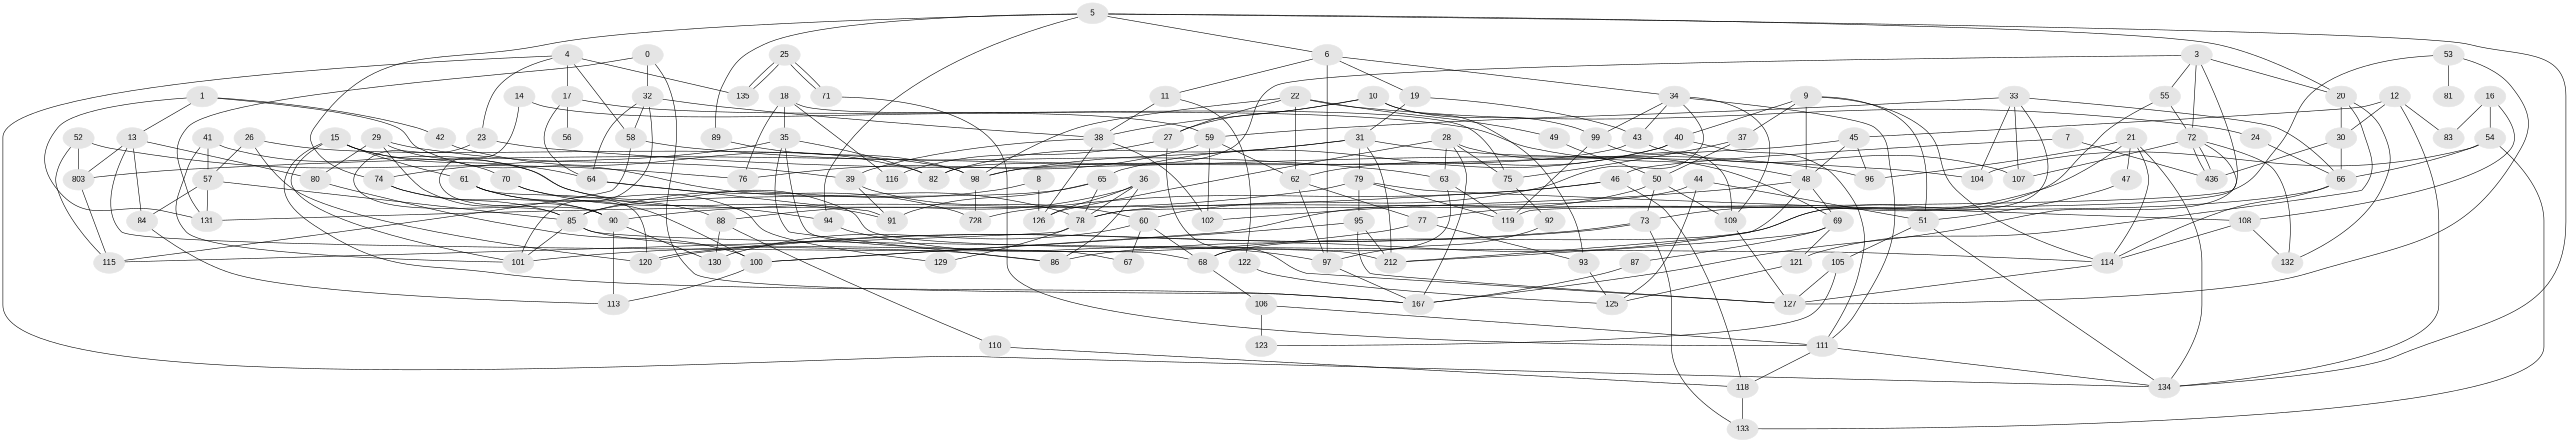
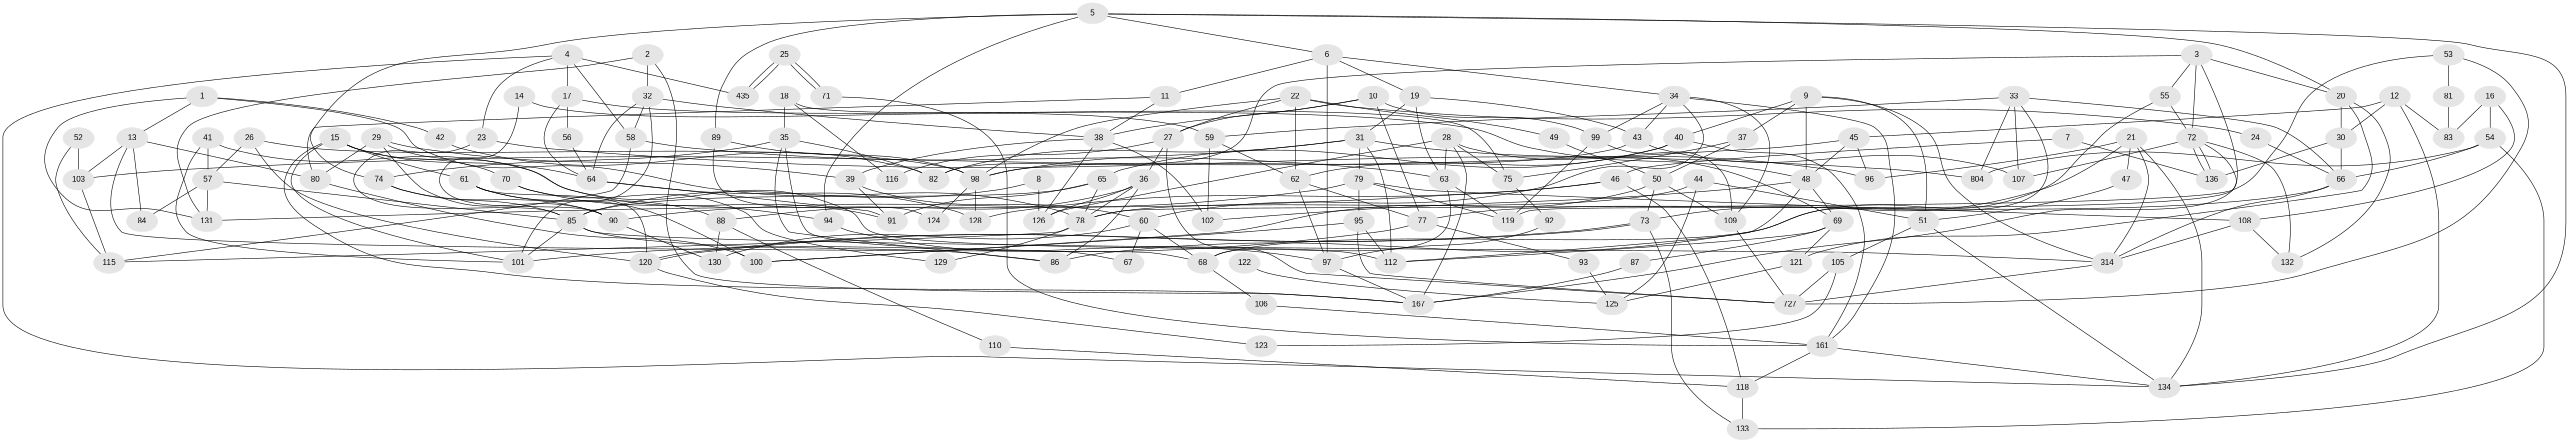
  graph {
    fontname="Liberation Sans"
    node [color=gray90 fontname="Liberation Sans" style=filled]
    edge [fontname="Liberation Sans"]
    1
    13
    42
    78
    131
    68
    80
    84
-   103 [label=803]
+   103
    82
    115
    129
-   2 [label=0]
+   2
    32
    n15 [label=167]
    58
    38
    64
    101
    3
    20
    55
    72
    119
    30
    121
    132
    86
-   136 [label=436]
+   136
    107
    4
    17
    23
    134
-   135
+   135 [label=435]
    48
    56
    85
-   104
+   104 [label=804]
    63
    5
    6
    74
    89
    94
    11
    19
    34
    97
    90
    98
+   124
    122
    31
    43
    99
    60
    109
-   111
+   111 [label=161]
    7
    46
    118
-   128 [label=728]
+   128
    8
    126
-   114
+   114 [label=314]
    9
    37
    40
    51
    75
    50
    62
    65
    69
-   112 [label=212]
+   112
    102
    105
-   127
+   127 [label=727]
    10
    27
    93
    116
    36
    39
    125
    12
    45
    83
    66
    96
    106
    100
-   113
    14
    59
-   76
    130
    15
    61
    70
    120
    88
    91
    16
    54
    108
    133
    18
    35
    67
    92
    79
    21
    47
    73
    22
    24
    49
    77
    25
    71
    26
    57
    123
    28
    87
    29
    95
    33
    110
    41
    44
    52
    53
    81
    1 -- 13
    1 -- 42
    1 -- 78
    1 -- 131
    13 -- 68
    13 -- 80
    13 -- 84
    13 -- 103
    42 -- 82
    78 -- 115
    78 -- 129
    68 -- 106
    80 -- 100
-   84 -- 113
    103 -- 115
    2 -- 131
    2 -- 32
    2 -- n15
    32 -- 58
    32 -- 38
    32 -- 64
    32 -- 101
    58 -- 115
    58 -- 63
    38 -- 126
    38 -- 102
    38 -- 39
    64 -- 128
    64 -- 91
    3 -- 82
    3 -- 20
    3 -- 55
    3 -- 72
    3 -- 119
    20 -- 30
    20 -- 121
    20 -- 132
    55 -- 72
    55 -- 86
    72 -- n15
    72 -- 132
    72 -- 136
    72 -- 136
    72 -- 107
    30 -- 136
    30 -- 66
    121 -- 125
    4 -- 58
    4 -- 17
    4 -- 23
    4 -- 134
    4 -- 135
    17 -- 64
    17 -- 48
    17 -- 56
    23 -- 85
    23 -- 104
    48 -- 69
    48 -- 112
    48 -- 102
+   56 -- 64
    85 -- 101
    85 -- 86
    85 -- 114
    63 -- 68
    63 -- 119
    5 -- 20
    5 -- 134
    5 -- 6
    5 -- 74
    5 -- 89
    5 -- 94
    6 -- 11
    6 -- 19
    6 -- 34
    6 -- 97
    74 -- 85
    74 -- 90
    89 -- 98
+   89 -- 124
    94 -- 97
    11 -- 38
-   11 -- 122
+   11 -- 80
+   19 -- 63
    19 -- 31
    19 -- 43
    34 -- 43
    34 -- 99
    34 -- 60
    34 -- 109
    34 -- 111
    97 -- n15
-   90 -- 113
    90 -- 130
+   98 -- 124
    98 -- 128
    122 -- 125
    31 -- 82
    31 -- 98
    31 -- 112
    31 -- 96
    31 -- 79
    43 -- 107
    43 -- 98
    99 -- 119
    99 -- 109
    60 -- 68
    60 -- 130
    60 -- 67
    109 -- 127
    111 -- 134
    111 -- 118
    7 -- 136
    7 -- 46
    46 -- 131
    46 -- 118
    46 -- 128
    118 -- 133
    8 -- 85
    8 -- 126
    114 -- 127
    9 -- 48
    9 -- 114
    9 -- 37
    9 -- 40
    9 -- 51
    37 -- 75
    37 -- 50
    40 -- 111
    40 -- 62
    40 -- 65
    51 -- 134
    51 -- 105
    75 -- 92
    50 -- 109
    50 -- 100
    50 -- 73
    62 -- 97
    62 -- 77
    65 -- 78
    65 -- 85
    65 -- 91
    69 -- 121
    69 -- 112
    69 -- 87
    105 -- 127
    105 -- 123
    10 -- 38
    10 -- 99
    10 -- 27
-   10 -- 93
+   10 -- 77
    27 -- 127
    27 -- 116
+   27 -- 36
    93 -- 125
    36 -- 78
    36 -- 86
    36 -- 126
    36 -- 88
    39 -- 60
    39 -- 91
    12 -- 30
    12 -- 134
    12 -- 45
    12 -- 83
    45 -- 103
    45 -- 48
    45 -- 96
    66 -- 114
    66 -- 77
    106 -- 111
-   100 -- 113
    14 -- 90
    14 -- 59
    59 -- 62
    59 -- 102
-   59 -- 76
    15 -- n15
    15 -- 64
    15 -- 101
    15 -- 61
    15 -- 70
    61 -- 100
    61 -- 120
    61 -- 88
    70 -- 129
    70 -- 94
-   106 -- 123
+   120 -- 123
    88 -- 130
    88 -- 110
    16 -- 83
    16 -- 54
    16 -- 108
    54 -- 104
    54 -- 66
    54 -- 133
    108 -- 132
    108 -- 114
    18 -- 75
    18 -- 116
-   18 -- 76
    18 -- 35
    35 -- 82
    35 -- 86
    35 -- 74
    35 -- 67
    92 -- 97
    79 -- 119
    79 -- 90
    79 -- 108
    79 -- 95
    21 -- 134
    21 -- 114
    21 -- 96
    21 -- 47
    21 -- 73
    47 -- 51
    73 -- 120
    73 -- 120
    73 -- 133
    22 -- 98
    22 -- 62
    22 -- 27
    22 -- 24
    22 -- 49
    24 -- 66
    49 -- 50
    77 -- 101
    77 -- 93
    25 -- 135
    25 -- 135
    25 -- 71
    25 -- 71
    71 -- 111
    26 -- 98
    26 -- 120
    26 -- 57
    57 -- 131
    57 -- 84
    57 -- 85
    28 -- n15
    28 -- 63
    28 -- 126
    28 -- 75
    28 -- 69
    87 -- n15
    29 -- 80
    29 -- 90
    29 -- 112
    29 -- 39
    95 -- 112
    95 -- 127
    95 -- 100
    33 -- 68
    33 -- 107
    33 -- 104
    33 -- 66
    33 -- 59
    110 -- 118
    41 -- 101
    41 -- 91
    41 -- 57
    44 -- 78
    44 -- 51
    44 -- 125
    52 -- 103
    52 -- 115
-   52 -- 76
    53 -- 78
    53 -- 127
    53 -- 81
+   81 -- 83
  }
